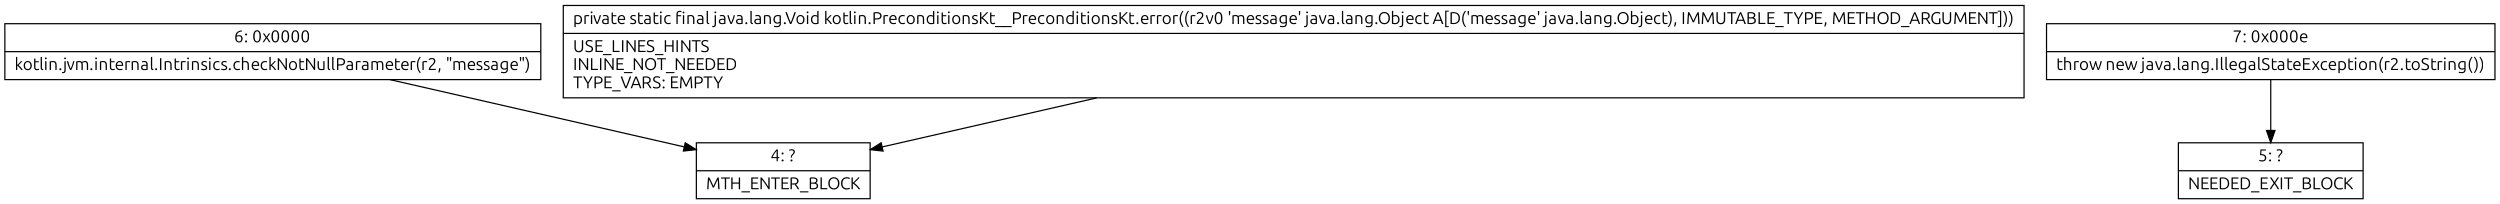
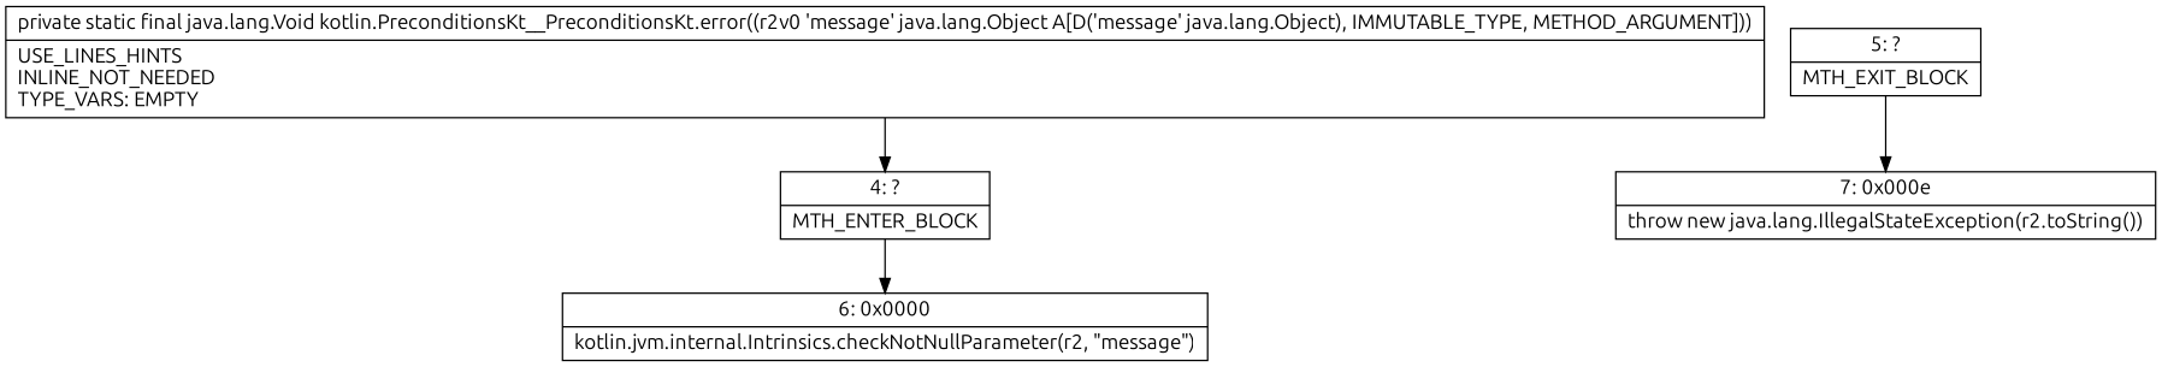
  digraph {
    fontname=Ubuntu
    node [fontname=Ubuntu shape=record]
    edge [fontname=Ubuntu]
    n1 [label="{4\:\ ?|MTH_ENTER_BLOCK\l}"]
    n2 [label="{6\:\ 0x0000|kotlin.jvm.internal.Intrinsics.checkNotNullParameter(r2, \"message\")\l}"]
    n3 [label="{7\:\ 0x000e|throw new java.lang.IllegalStateException(r2.toString())\l}"]
-   n4 [label="{5\:\ ?|NEEDED_EXIT_BLOCK\l}"]
+   n4 [label="{5\:\ ?|MTH_EXIT_BLOCK\l}"]
    n5 [label="{private static final java.lang.Void kotlin.PreconditionsKt__PreconditionsKt.error((r2v0 'message' java.lang.Object A[D('message' java.lang.Object), IMMUTABLE_TYPE, METHOD_ARGUMENT]))  | USE_LINES_HINTS\lINLINE_NOT_NEEDED\lTYPE_VARS: EMPTY\l}"]
-   n2 -> n1
-   n3 -> n4
+   n1 -> n2
+   n4 -> n3
    n5 -> n1
  }
